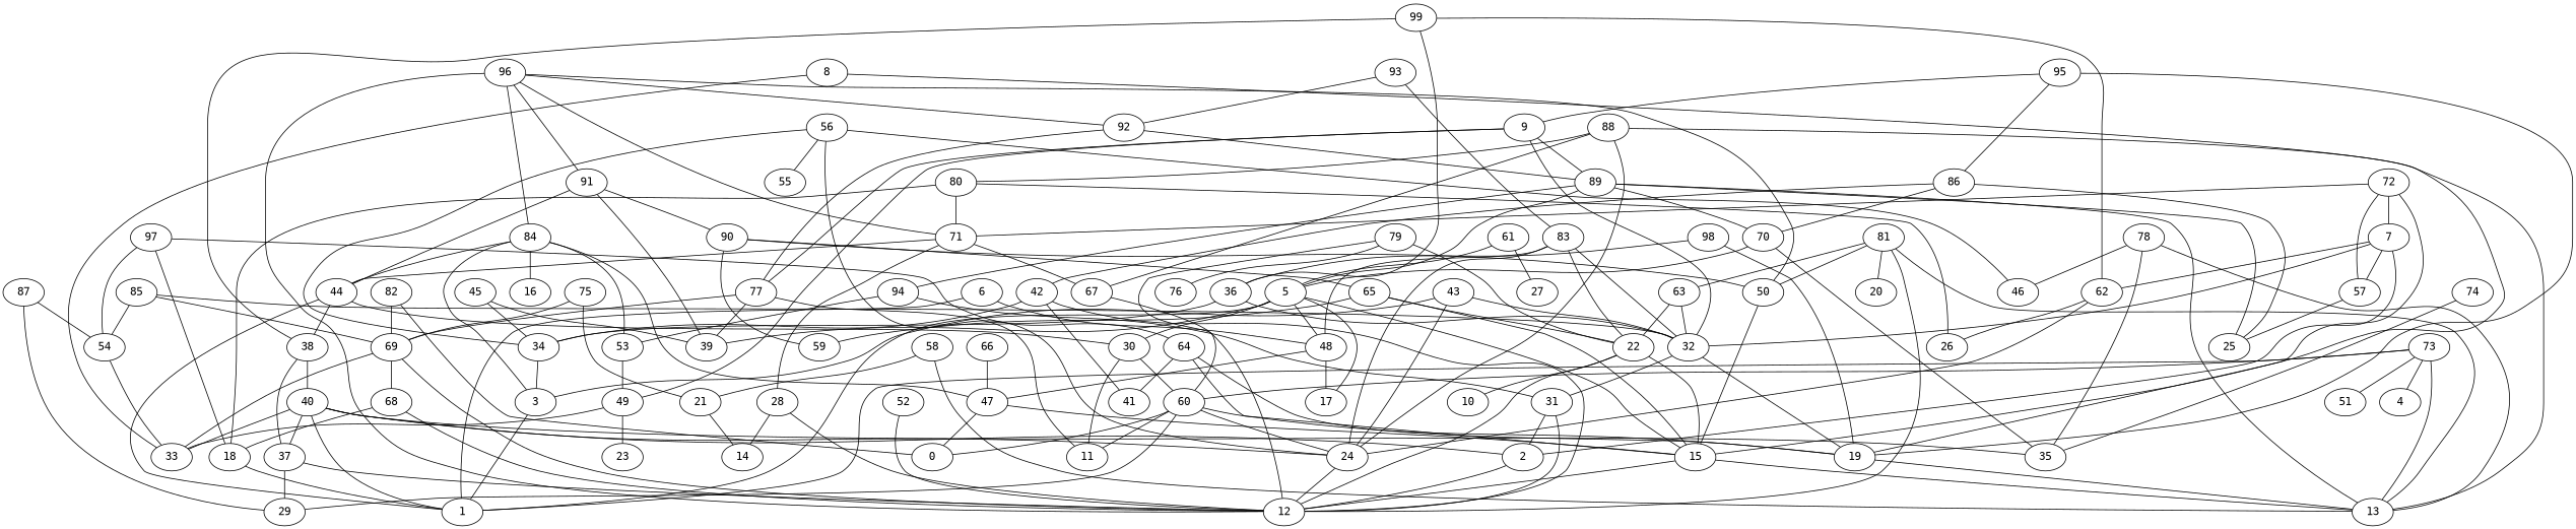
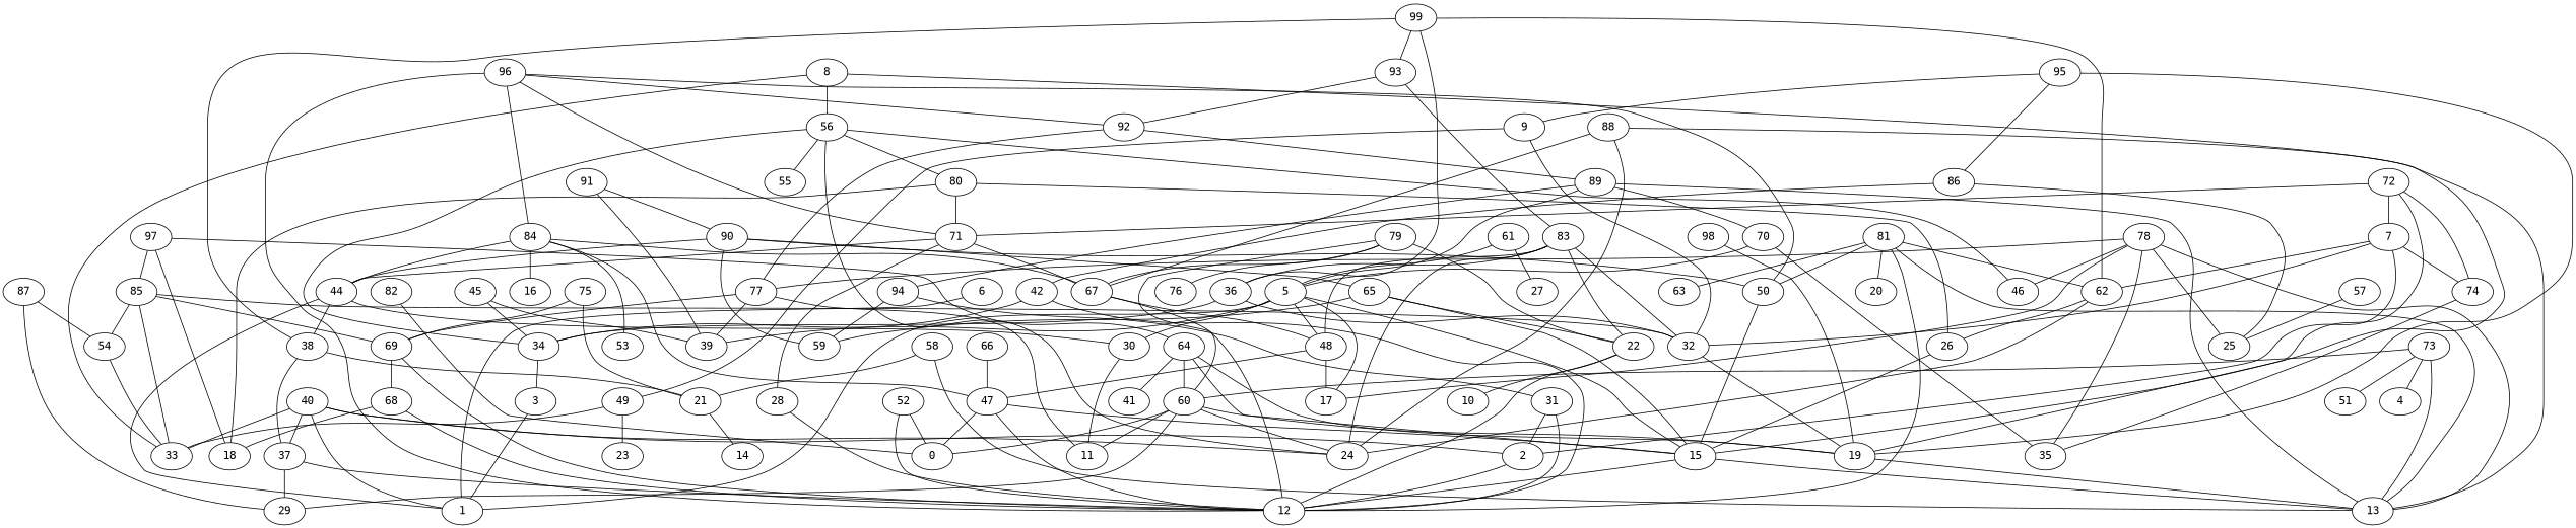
  digraph {
    fontname="DejaVu Sans Mono"
    node [fontname="DejaVu Sans Mono"]
    edge [color=black dir=none fontname="DejaVu Sans Mono"]
    94
    53
    31
    49
    93
    92
    83
    89
    77
    64
    15
    41
    19
    60
    12
    13
    75
    69
    21
    68
    87
    54
    29
    33
    82
    0
    25
    70
    5
    90
    65
    59
    44
    50
    22
    97
    18
    28
    14
    34
    3
    1
    32
    24
    48
    10
    9
    23
    98
    36
    85
    35
    78
    46
    17
    39
    11
    40
    2
    37
    7
    57
    62
    72
    71
    67
    73
    51
    4
    56
    55
    79
    76
    99
    38
    26
    30
-   43
    96
    91
    84
    47
    66
    80
    42
    86
    74
    52
    61
    27
    45
    95
    81
    20
    63
    6
    16
    58
    8
    88
    subgraph sub_1 {
      94
      53
      31
      49
      93
      92
      83
      89
      77
      64
      15
      41
      19
      60
      12
      13
      75
      69
      21
      68
      87
      54
      29
      33
      82
      0
      25
      70
      5
      90
      65
      59
      44
      50
      22
      97
      18
      28
      14
      34
      3
      1
      32
      24
      48
      10
      9
      23
      98
      36
      85
      35
      78
      46
      17
      39
      11
      40
      2
      37
      7
      57
      62
      72
      71
      67
      73
      51
      4
      56
      55
      79
      76
      99
      38
      26
      30
-     43
      96
      91
      84
      47
      66
      80
      42
      86
      74
      52
      61
      27
      45
      95
      81
      20
      63
      6
      16
      58
      8
      88
    }
-   94 -> 53
+   94 -> 59
    94 -> 31
-   53 -> 49
    31 -> 12
    31 -> 2
    49 -> 33
    49 -> 23
    93 -> 92
    93 -> 83
    92 -> 89
    92 -> 77
    83 -> 22
    83 -> 32
    83 -> 24
    83 -> 48
    89 -> 94
    89 -> 13
-   89 -> 25
+   78 -> 25
    89 -> 70
    89 -> 5
    77 -> 69
    77 -> 39
    77 -> 11
    64 -> 15
    64 -> 41
    64 -> 19
-   30 -> 60
+   64 -> 60
    15 -> 12
    15 -> 13
    19 -> 13
    60 -> 19
    60 -> 29
    60 -> 0
    60 -> 24
    60 -> 11
    75 -> 69
    75 -> 21
    69 -> 12
    69 -> 68
    21 -> 14
    68 -> 12
    68 -> 18
    87 -> 54
    87 -> 29
    54 -> 33
-   82 -> 69
    82 -> 0
    70 -> 5
    70 -> 35
    5 -> 15
    5 -> 1
    5 -> 48
    5 -> 17
    5 -> 39
    5 -> 30
    90 -> 65
    90 -> 59
-   91 -> 44
+   90 -> 44
    90 -> 50
    65 -> 15
    65 -> 59
    65 -> 22
    44 -> 1
    44 -> 38
    44 -> 30
    50 -> 15
-   22 -> 15
+   26 -> 15
    22 -> 12
    22 -> 10
    97 -> 64
-   97 -> 54
+   97 -> 85
    97 -> 18
-   18 -> 1
    28 -> 12
-   28 -> 14
    34 -> 3
    3 -> 1
-   32 -> 31
    32 -> 19
    48 -> 17
    48 -> 47
    9 -> 49
-   9 -> 89
    9 -> 32
    98 -> 19
-   98 -> 36
+   83 -> 36
    36 -> 34
    36 -> 32
    85 -> 69
    85 -> 54
-   69 -> 33
+   85 -> 33
    85 -> 32
-   9 -> 77
+   78 -> 77
    78 -> 13
    78 -> 35
    78 -> 46
+   78 -> 17
    40 -> 33
    40 -> 1
    40 -> 24
-   40 -> 35
    40 -> 2
    40 -> 37
    2 -> 12
    37 -> 12
    37 -> 29
    7 -> 32
    7 -> 2
-   7 -> 57
+   7 -> 74
    7 -> 62
    57 -> 25
    62 -> 24
    62 -> 26
    72 -> 19
    72 -> 7
-   72 -> 57
+   72 -> 74
    72 -> 71
    71 -> 44
    71 -> 28
    71 -> 67
    67 -> 12
    73 -> 60
    73 -> 13
-   73 -> 1
    73 -> 51
    73 -> 4
    56 -> 34
    56 -> 24
    56 -> 46
    56 -> 55
    79 -> 60
    79 -> 22
+   79 -> 67
    79 -> 76
+   99 -> 93
    99 -> 36
    99 -> 62
    99 -> 38
-   38 -> 40
+   38 -> 21
    38 -> 37
    30 -> 11
-   43 -> 3
-   43 -> 32
-   43 -> 24
    96 -> 92
    96 -> 12
    96 -> 50
    96 -> 71
-   96 -> 91
    96 -> 84
    91 -> 90
    91 -> 39
    84 -> 53
    84 -> 44
-   84 -> 3
+   84 -> 67
    84 -> 47
    84 -> 16
    47 -> 15
-   24 -> 12
+   47 -> 12
    47 -> 0
    66 -> 47
    80 -> 18
    80 -> 71
    80 -> 26
-   42 -> 41
    42 -> 12
    42 -> 34
    86 -> 25
-   86 -> 70
    86 -> 42
    74 -> 35
    52 -> 12
+   52 -> 0
    61 -> 5
    61 -> 27
    45 -> 34
    45 -> 39
    95 -> 19
    95 -> 9
    95 -> 86
    81 -> 12
    81 -> 13
    81 -> 50
+   81 -> 62
    81 -> 20
    81 -> 63
-   63 -> 22
-   63 -> 32
    6 -> 1
-   6 -> 48
+   67 -> 48
    58 -> 13
    58 -> 21
    8 -> 15
    8 -> 33
+   8 -> 56
    88 -> 13
    88 -> 24
    88 -> 67
-   88 -> 80
+   56 -> 80
  }
